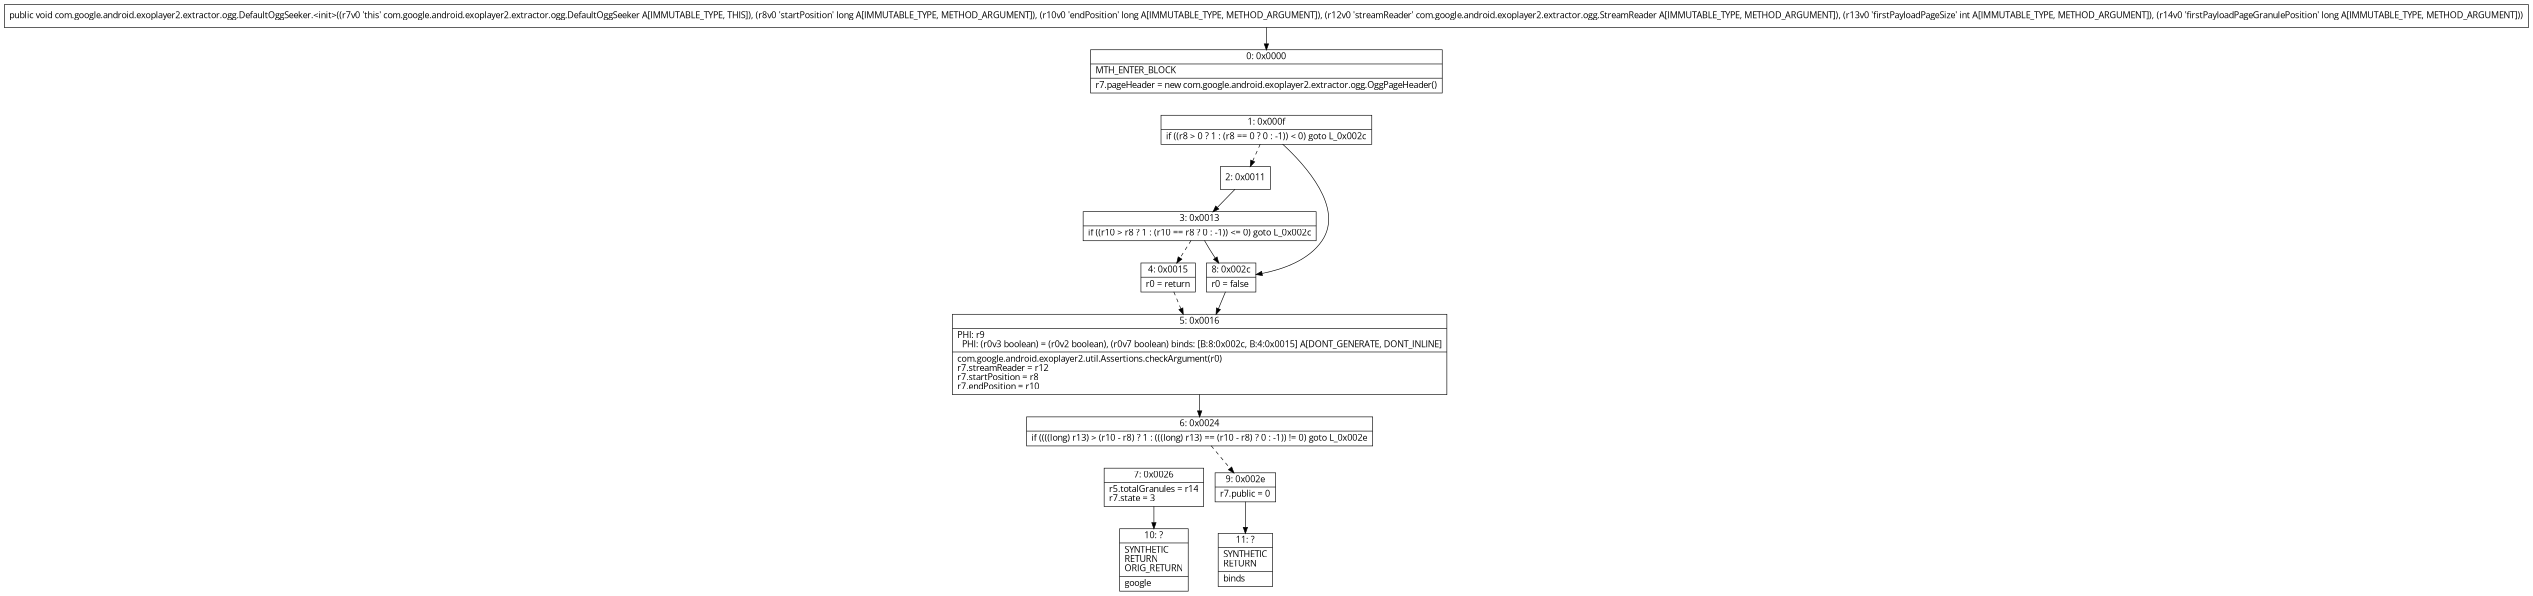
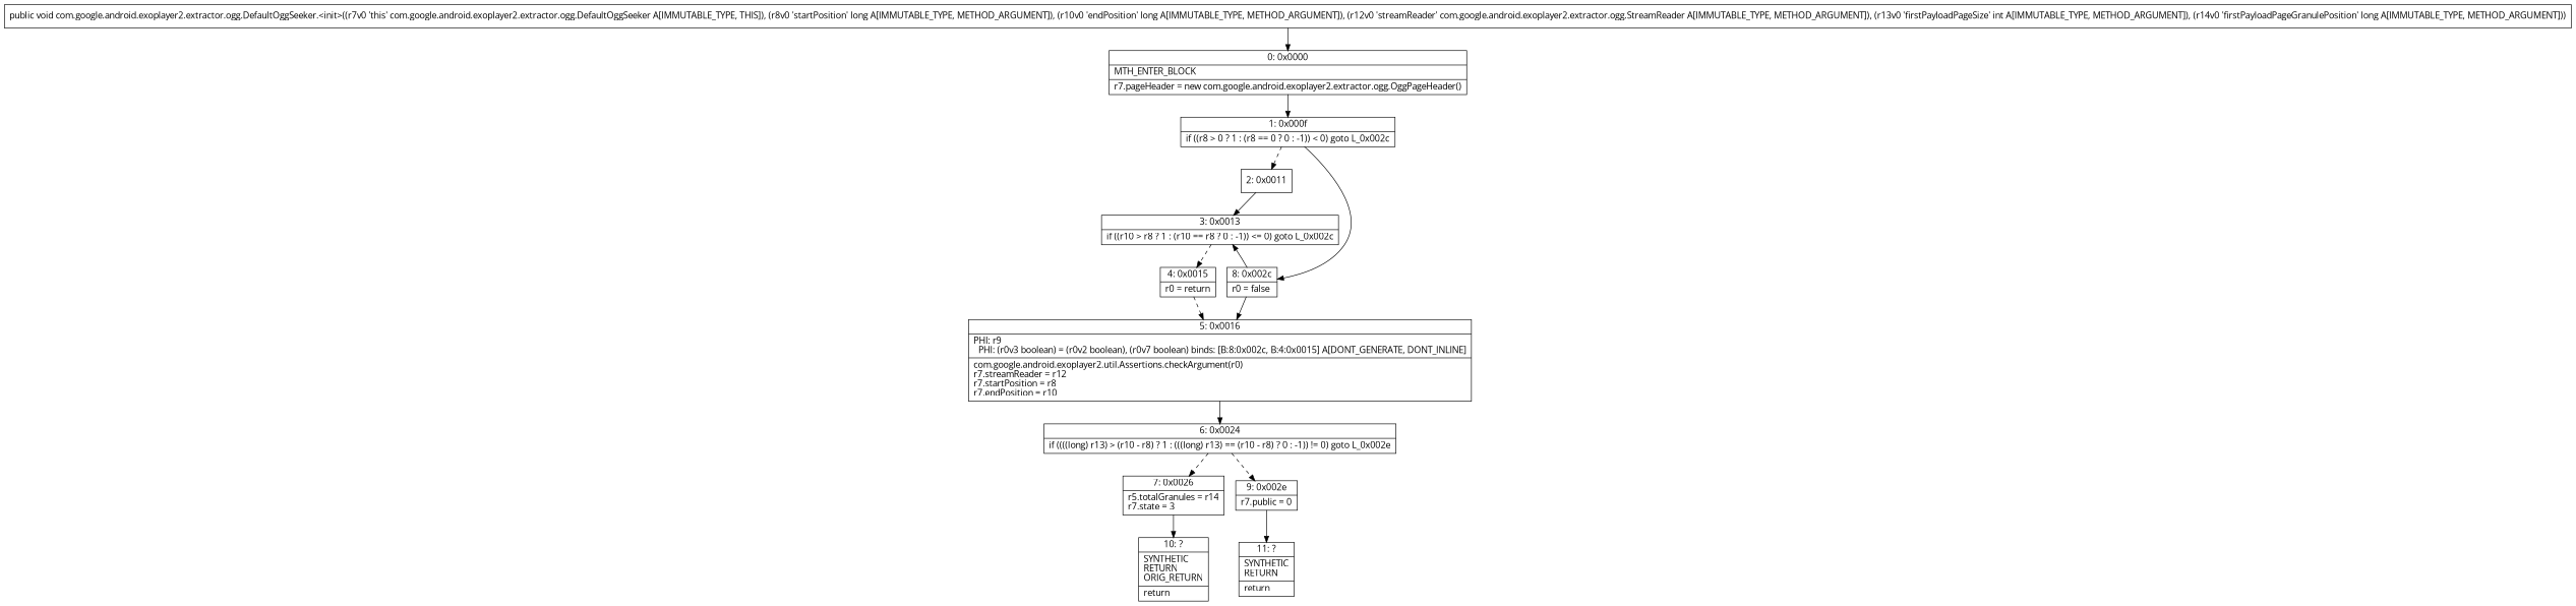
  digraph {
    fontname="Open Sans"
    node [fontname="Open Sans" shape=record]
    edge [fontname="Open Sans"]
    n1 [label="{0\:\ 0x0000|MTH_ENTER_BLOCK\l|r7.pageHeader = new com.google.android.exoplayer2.extractor.ogg.OggPageHeader()\l}"]
    n2 [label="{1\:\ 0x000f|if ((r8 \> 0 ? 1 : (r8 == 0 ? 0 : \-1)) \< 0) goto L_0x002c\l}"]
    n3 [label="{2\:\ 0x0011}"]
    n4 [label="{8\:\ 0x002c|r0 = false\l}"]
    n5 [label="{3\:\ 0x0013|if ((r10 \> r8 ? 1 : (r10 == r8 ? 0 : \-1)) \<= 0) goto L_0x002c\l}"]
    n6 [label="{5\:\ 0x0016|PHI: r9 \l  PHI: (r0v3 boolean) = (r0v2 boolean), (r0v7 boolean) binds: [B:8:0x002c, B:4:0x0015] A[DONT_GENERATE, DONT_INLINE]\l|com.google.android.exoplayer2.util.Assertions.checkArgument(r0)\lr7.streamReader = r12\lr7.startPosition = r8\lr7.endPosition = r10\l}"]
    n7 [label="{4\:\ 0x0015|r0 = return\l}"]
    n8 [label="{6\:\ 0x0024|if ((((long) r13) \> (r10 \- r8) ? 1 : (((long) r13) == (r10 \- r8) ? 0 : \-1)) != 0) goto L_0x002e\l}"]
    n9 [label="{7\:\ 0x0026|r5.totalGranules = r14\lr7.state = 3\l}"]
    n10 [label="{9\:\ 0x002e|r7.public = 0\l}"]
-   n11 [label="{10\:\ ?|SYNTHETIC\lRETURN\lORIG_RETURN\l|google\l}"]
-   n12 [label="{11\:\ ?|SYNTHETIC\lRETURN\l|binds\l}"]
+   n11 [label="{10\:\ ?|SYNTHETIC\lRETURN\lORIG_RETURN\l|return\l}"]
+   n12 [label="{11\:\ ?|SYNTHETIC\lRETURN\l|return\l}"]
    n13 [label="{public void com.google.android.exoplayer2.extractor.ogg.DefaultOggSeeker.\<init\>((r7v0 'this' com.google.android.exoplayer2.extractor.ogg.DefaultOggSeeker A[IMMUTABLE_TYPE, THIS]), (r8v0 'startPosition' long A[IMMUTABLE_TYPE, METHOD_ARGUMENT]), (r10v0 'endPosition' long A[IMMUTABLE_TYPE, METHOD_ARGUMENT]), (r12v0 'streamReader' com.google.android.exoplayer2.extractor.ogg.StreamReader A[IMMUTABLE_TYPE, METHOD_ARGUMENT]), (r13v0 'firstPayloadPageSize' int A[IMMUTABLE_TYPE, METHOD_ARGUMENT]), (r14v0 'firstPayloadPageGranulePosition' long A[IMMUTABLE_TYPE, METHOD_ARGUMENT])) }"]
+   n1 -> n2
    n2 -> n3 [style=dashed]
    n2 -> n4
    n3 -> n5
    n4 -> n6
-   n5 -> n4
+   n4 -> n5
    n5 -> n7 [style=dashed]
    n6 -> n8
    n7 -> n6 [style=dashed]
+   n8 -> n9 [style=dashed]
    n8 -> n10 [style=dashed]
    n9 -> n11
    n10 -> n12
    n13 -> n1
  }
